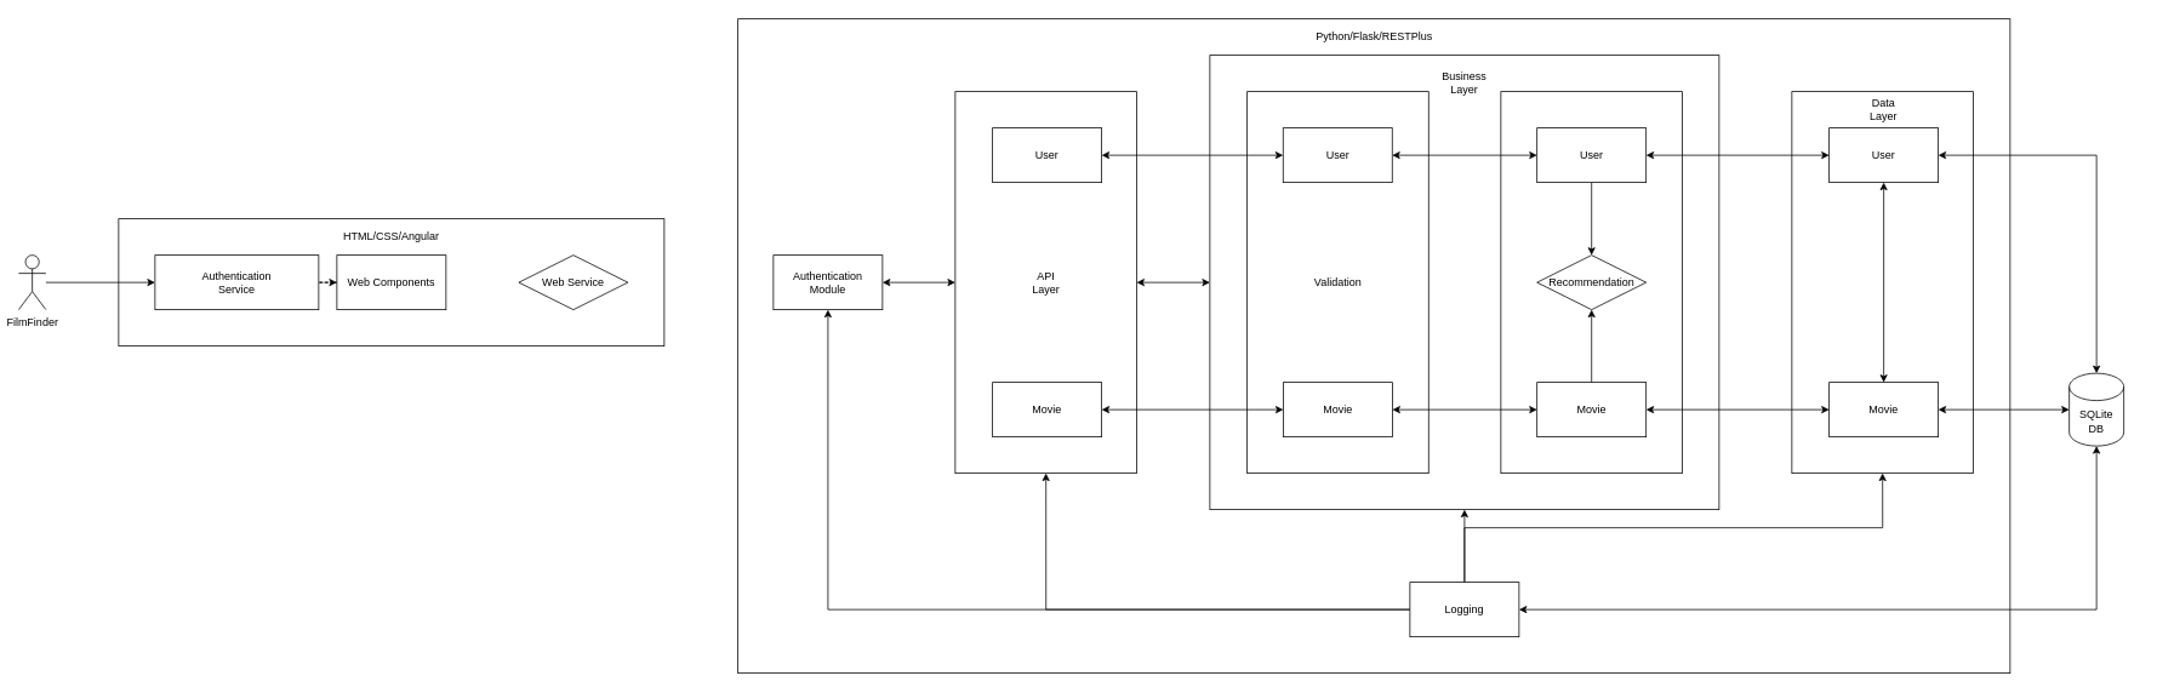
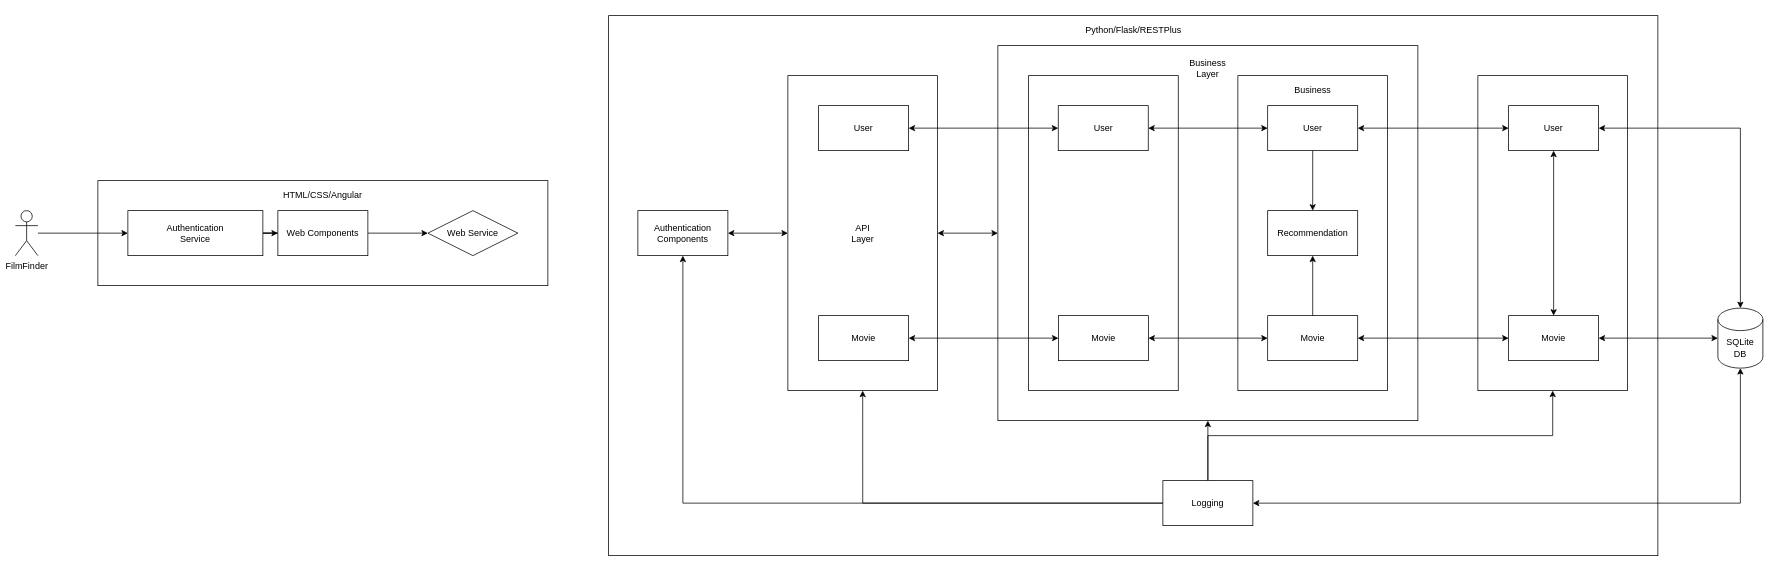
  <mxCell id="0" />
  <mxCell id="1" parent="0" />
  <mxCell id="2" value="FilmFinder" style="shape=umlActor;verticalLabelPosition=bottom;verticalAlign=top;html=1;outlineConnect=0;" parent="1" vertex="1"><mxGeometry x="20" y="280" width="30" height="60" as="geometry" /></mxCell>
  <mxCell id="3" value="" style="rounded=0;whiteSpace=wrap;html=1;" parent="1" vertex="1"><mxGeometry x="130" y="240" width="600" height="140" as="geometry" /></mxCell>
- <mxCell id="4" value="" style="edgeStyle=orthogonalEdgeStyle;rounded=0;orthogonalLoop=1;jettySize=auto;html=1;startArrow=none;startFill=0;dashed=1;" parent="1" source="6" target="8" edge="1"><mxGeometry relative="1" as="geometry" /></mxCell>
+ <mxCell id="4" value="" style="edgeStyle=orthogonalEdgeStyle;rounded=0;orthogonalLoop=1;jettySize=auto;html=1;startArrow=none;startFill=0;" parent="1" source="6" target="8" edge="1"><mxGeometry relative="1" as="geometry" /></mxCell>
  <mxCell id="5" style="edgeStyle=orthogonalEdgeStyle;rounded=0;orthogonalLoop=1;jettySize=auto;html=1;startArrow=classic;startFill=1;endArrow=none;endFill=0;" parent="1" source="6" target="2" edge="1"><mxGeometry relative="1" as="geometry" /></mxCell>
  <mxCell id="6" value="Authentication&lt;br&gt;Service" style="rounded=0;whiteSpace=wrap;html=1;" parent="1" vertex="1"><mxGeometry x="170" y="280" width="180" height="60" as="geometry" /></mxCell>
+ <mxCell id="7" value="" style="edgeStyle=orthogonalEdgeStyle;rounded=0;orthogonalLoop=1;jettySize=auto;html=1;startArrow=none;startFill=0;" parent="1" source="8" target="9" edge="1"><mxGeometry relative="1" as="geometry" /></mxCell>
  <mxCell id="8" value="Web Components" style="rounded=0;whiteSpace=wrap;html=1;" parent="1" vertex="1"><mxGeometry x="370" y="280" width="120" height="60" as="geometry" /></mxCell>
  <mxCell id="9" value="Web Service" style="rhombus;whiteSpace=wrap;html=1;" parent="1" vertex="1"><mxGeometry x="570" y="280" width="120" height="60" as="geometry" /></mxCell>
  <mxCell id="10" value="HTML/CSS/Angular" style="text;html=1;strokeColor=none;fillColor=none;align=center;verticalAlign=middle;whiteSpace=wrap;rounded=0;" parent="1" vertex="1"><mxGeometry x="410" y="250" width="40" height="20" as="geometry" /></mxCell>
  <mxCell id="11" value="" style="rounded=0;whiteSpace=wrap;html=1;" parent="1" vertex="1"><mxGeometry x="811" y="20" width="1399" height="720" as="geometry" /></mxCell>
  <mxCell id="12" value="" style="edgeStyle=orthogonalEdgeStyle;rounded=0;orthogonalLoop=1;jettySize=auto;html=1;startArrow=classic;startFill=1;" parent="1" source="13" target="16" edge="1"><mxGeometry relative="1" as="geometry" /></mxCell>
  <mxCell id="13" value="" style="rounded=0;whiteSpace=wrap;html=1;" parent="1" vertex="1"><mxGeometry x="1050" y="100" width="199.5" height="420" as="geometry" /></mxCell>
  <mxCell id="14" value="" style="edgeStyle=orthogonalEdgeStyle;rounded=0;orthogonalLoop=1;jettySize=auto;html=1;startArrow=classic;startFill=1;" parent="1" source="15" target="13" edge="1"><mxGeometry relative="1" as="geometry" /></mxCell>
- <mxCell id="15" value="Authentication Module" style="rounded=0;whiteSpace=wrap;html=1;" parent="1" vertex="1"><mxGeometry x="850" y="280" width="120" height="60" as="geometry" /></mxCell>
+ <mxCell id="15" value="Authentication Components" style="rounded=0;whiteSpace=wrap;html=1;" parent="1" vertex="1"><mxGeometry x="850" y="280" width="120" height="60" as="geometry" /></mxCell>
  <mxCell id="16" value="" style="rounded=0;whiteSpace=wrap;html=1;" parent="1" vertex="1"><mxGeometry x="1330" y="60" width="560" height="500" as="geometry" /></mxCell>
- <mxCell id="17" value="SQLite&lt;br&gt;DB" style="shape=cylinder3;whiteSpace=wrap;html=1;boundedLbl=1;backgroundOutline=1;size=15;" parent="1" vertex="1"><mxGeometry x="2275" y="410" width="60" height="80" as="geometry" /></mxCell>
+ <mxCell id="17" value="SQLite&lt;br&gt;DB" style="shape=cylinder3;whiteSpace=wrap;html=1;boundedLbl=1;backgroundOutline=1;size=15;" parent="1" vertex="1"><mxGeometry x="2290" y="410" width="60" height="80" as="geometry" /></mxCell>
  <mxCell id="18" value="User" style="rounded=0;whiteSpace=wrap;html=1;" parent="1" vertex="1"><mxGeometry x="1091" y="140" width="120" height="60" as="geometry" /></mxCell>
  <mxCell id="19" value="Movie" style="rounded=0;whiteSpace=wrap;html=1;" parent="1" vertex="1"><mxGeometry x="1091" y="420" width="120" height="60" as="geometry" /></mxCell>
  <mxCell id="20" value="API Layer" style="text;html=1;strokeColor=none;fillColor=none;align=center;verticalAlign=middle;whiteSpace=wrap;rounded=0;" parent="1" vertex="1"><mxGeometry x="1129.75" y="300" width="40" height="20" as="geometry" /></mxCell>
  <mxCell id="21" value="" style="rounded=0;whiteSpace=wrap;html=1;" parent="1" vertex="1"><mxGeometry x="1371" y="100" width="199.5" height="420" as="geometry" /></mxCell>
  <mxCell id="22" style="edgeStyle=orthogonalEdgeStyle;rounded=0;orthogonalLoop=1;jettySize=auto;html=1;entryX=1;entryY=0.5;entryDx=0;entryDy=0;startArrow=classic;startFill=1;" parent="1" source="23" target="18" edge="1"><mxGeometry relative="1" as="geometry" /></mxCell>
  <mxCell id="23" value="User" style="rounded=0;whiteSpace=wrap;html=1;" parent="1" vertex="1"><mxGeometry x="1410.5" y="140" width="120" height="60" as="geometry" /></mxCell>
  <mxCell id="24" style="edgeStyle=orthogonalEdgeStyle;rounded=0;orthogonalLoop=1;jettySize=auto;html=1;startArrow=classic;startFill=1;" parent="1" source="25" target="19" edge="1"><mxGeometry relative="1" as="geometry" /></mxCell>
  <mxCell id="25" value="Movie" style="rounded=0;whiteSpace=wrap;html=1;" parent="1" vertex="1"><mxGeometry x="1410.75" y="420" width="120" height="60" as="geometry" /></mxCell>
- <mxCell id="26" value="Validation" style="text;html=1;strokeColor=none;fillColor=none;align=center;verticalAlign=middle;whiteSpace=wrap;rounded=0;" parent="1" vertex="1"><mxGeometry x="1450.75" y="300" width="40" height="20" as="geometry" /></mxCell>
  <mxCell id="27" value="" style="rounded=0;whiteSpace=wrap;html=1;" parent="1" vertex="1"><mxGeometry x="1650" y="100" width="199.5" height="420" as="geometry" /></mxCell>
  <mxCell id="28" value="" style="edgeStyle=orthogonalEdgeStyle;rounded=0;orthogonalLoop=1;jettySize=auto;html=1;startArrow=none;startFill=0;" parent="1" source="30" target="35" edge="1"><mxGeometry relative="1" as="geometry" /></mxCell>
  <mxCell id="29" style="edgeStyle=orthogonalEdgeStyle;rounded=0;orthogonalLoop=1;jettySize=auto;html=1;startArrow=classic;startFill=1;" parent="1" source="30" target="23" edge="1"><mxGeometry relative="1" as="geometry" /></mxCell>
  <mxCell id="30" value="User" style="rounded=0;whiteSpace=wrap;html=1;" parent="1" vertex="1"><mxGeometry x="1689.75" y="140" width="120" height="60" as="geometry" /></mxCell>
  <mxCell id="31" value="" style="edgeStyle=orthogonalEdgeStyle;rounded=0;orthogonalLoop=1;jettySize=auto;html=1;startArrow=none;startFill=0;" parent="1" source="33" target="35" edge="1"><mxGeometry relative="1" as="geometry" /></mxCell>
  <mxCell id="32" style="edgeStyle=orthogonalEdgeStyle;rounded=0;orthogonalLoop=1;jettySize=auto;html=1;startArrow=classic;startFill=1;" parent="1" source="33" target="25" edge="1"><mxGeometry relative="1" as="geometry" /></mxCell>
  <mxCell id="33" value="Movie" style="rounded=0;whiteSpace=wrap;html=1;" parent="1" vertex="1"><mxGeometry x="1689.75" y="420" width="120" height="60" as="geometry" /></mxCell>
- <mxCell id="35" value="Recommendation" style="rhombus;whiteSpace=wrap;html=1;" parent="1" vertex="1"><mxGeometry x="1689.75" y="280" width="120" height="60" as="geometry" /></mxCell>
+ <mxCell id="34" value="Business" style="text;html=1;strokeColor=none;fillColor=none;align=center;verticalAlign=middle;whiteSpace=wrap;rounded=0;" parent="1" vertex="1"><mxGeometry x="1729.75" y="110" width="40" height="20" as="geometry" /></mxCell>
+ <mxCell id="35" value="Recommendation" style="rounded=0;whiteSpace=wrap;html=1;" parent="1" vertex="1"><mxGeometry x="1689.75" y="280" width="120" height="60" as="geometry" /></mxCell>
  <mxCell id="36" value="Business Layer" style="text;html=1;strokeColor=none;fillColor=none;align=center;verticalAlign=middle;whiteSpace=wrap;rounded=0;" parent="1" vertex="1"><mxGeometry x="1590" y="80" width="40" height="20" as="geometry" /></mxCell>
  <mxCell id="37" style="edgeStyle=orthogonalEdgeStyle;rounded=0;orthogonalLoop=1;jettySize=auto;html=1;entryX=0.5;entryY=0;entryDx=0;entryDy=0;startArrow=classic;startFill=1;endArrow=none;endFill=0;exitX=0.5;exitY=1;exitDx=0;exitDy=0;" parent="1" source="38" target="52" edge="1"><mxGeometry relative="1" as="geometry" /></mxCell>
  <mxCell id="38" value="" style="rounded=0;whiteSpace=wrap;html=1;" parent="1" vertex="1"><mxGeometry x="1970" y="100" width="199.5" height="420" as="geometry" /></mxCell>
  <mxCell id="39" style="edgeStyle=orthogonalEdgeStyle;rounded=0;orthogonalLoop=1;jettySize=auto;html=1;startArrow=classic;startFill=1;" parent="1" source="42" target="45" edge="1"><mxGeometry relative="1" as="geometry" /></mxCell>
  <mxCell id="40" style="edgeStyle=orthogonalEdgeStyle;rounded=0;orthogonalLoop=1;jettySize=auto;html=1;startArrow=classic;startFill=1;" parent="1" source="42" target="30" edge="1"><mxGeometry relative="1" as="geometry" /></mxCell>
  <mxCell id="41" style="edgeStyle=orthogonalEdgeStyle;rounded=0;orthogonalLoop=1;jettySize=auto;html=1;entryX=0.5;entryY=0;entryDx=0;entryDy=0;entryPerimeter=0;startArrow=classic;startFill=1;" parent="1" source="42" target="17" edge="1"><mxGeometry relative="1" as="geometry" /></mxCell>
  <mxCell id="42" value="User" style="rounded=0;whiteSpace=wrap;html=1;" parent="1" vertex="1"><mxGeometry x="2011" y="140" width="120" height="60" as="geometry" /></mxCell>
  <mxCell id="43" style="edgeStyle=orthogonalEdgeStyle;rounded=0;orthogonalLoop=1;jettySize=auto;html=1;startArrow=classic;startFill=1;" parent="1" source="45" target="33" edge="1"><mxGeometry relative="1" as="geometry" /></mxCell>
  <mxCell id="44" style="edgeStyle=orthogonalEdgeStyle;rounded=0;orthogonalLoop=1;jettySize=auto;html=1;entryX=0;entryY=0.5;entryDx=0;entryDy=0;entryPerimeter=0;startArrow=classic;startFill=1;" parent="1" source="45" target="17" edge="1"><mxGeometry relative="1" as="geometry" /></mxCell>
  <mxCell id="45" value="Movie" style="rounded=0;whiteSpace=wrap;html=1;" parent="1" vertex="1"><mxGeometry x="2011" y="420" width="120" height="60" as="geometry" /></mxCell>
- <mxCell id="46" value="Data Layer" style="text;html=1;strokeColor=none;fillColor=none;align=center;verticalAlign=middle;whiteSpace=wrap;rounded=0;" parent="1" vertex="1"><mxGeometry x="2051" y="110" width="40" height="20" as="geometry" /></mxCell>
  <mxCell id="47" value="Python/Flask/RESTPlus" style="text;html=1;strokeColor=none;fillColor=none;align=center;verticalAlign=middle;whiteSpace=wrap;rounded=0;" parent="1" vertex="1"><mxGeometry x="1490.5" y="30" width="40" height="20" as="geometry" /></mxCell>
  <mxCell id="48" style="edgeStyle=orthogonalEdgeStyle;rounded=0;orthogonalLoop=1;jettySize=auto;html=1;entryX=0.5;entryY=1;entryDx=0;entryDy=0;entryPerimeter=0;startArrow=classic;startFill=1;endArrow=classic;endFill=1;" parent="1" source="52" target="17" edge="1"><mxGeometry relative="1" as="geometry" /></mxCell>
  <mxCell id="49" value="" style="edgeStyle=orthogonalEdgeStyle;rounded=0;orthogonalLoop=1;jettySize=auto;html=1;startArrow=none;startFill=0;endArrow=classic;endFill=1;" parent="1" source="52" target="16" edge="1"><mxGeometry relative="1" as="geometry" /></mxCell>
  <mxCell id="50" style="edgeStyle=orthogonalEdgeStyle;rounded=0;orthogonalLoop=1;jettySize=auto;html=1;entryX=0.5;entryY=1;entryDx=0;entryDy=0;startArrow=none;startFill=0;endArrow=classic;endFill=1;" parent="1" source="52" target="13" edge="1"><mxGeometry relative="1" as="geometry" /></mxCell>
  <mxCell id="51" style="edgeStyle=orthogonalEdgeStyle;rounded=0;orthogonalLoop=1;jettySize=auto;html=1;entryX=0.5;entryY=1;entryDx=0;entryDy=0;startArrow=none;startFill=0;endArrow=classic;endFill=1;" parent="1" source="52" target="15" edge="1"><mxGeometry relative="1" as="geometry" /></mxCell>
  <mxCell id="52" value="Logging" style="rounded=0;whiteSpace=wrap;html=1;" parent="1" vertex="1"><mxGeometry x="1550" y="640" width="120" height="60" as="geometry" /></mxCell>
